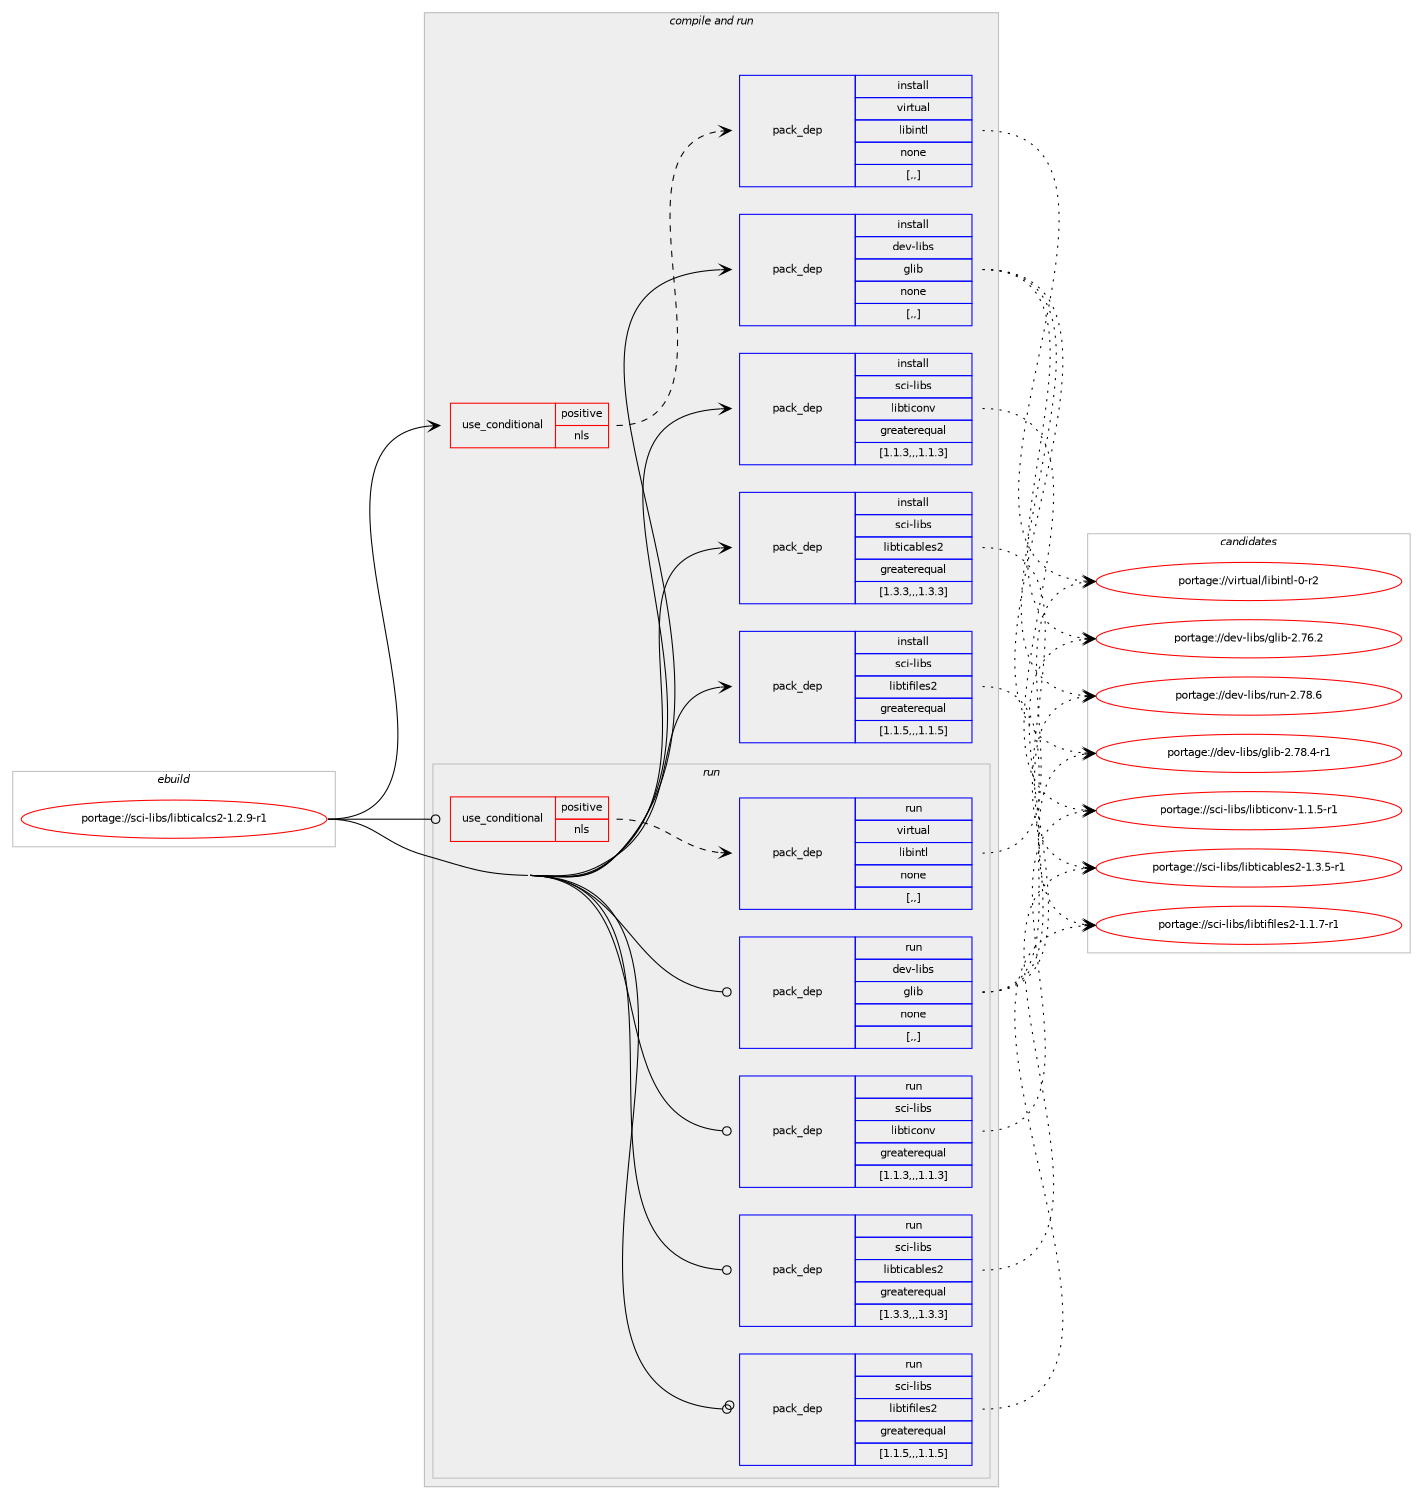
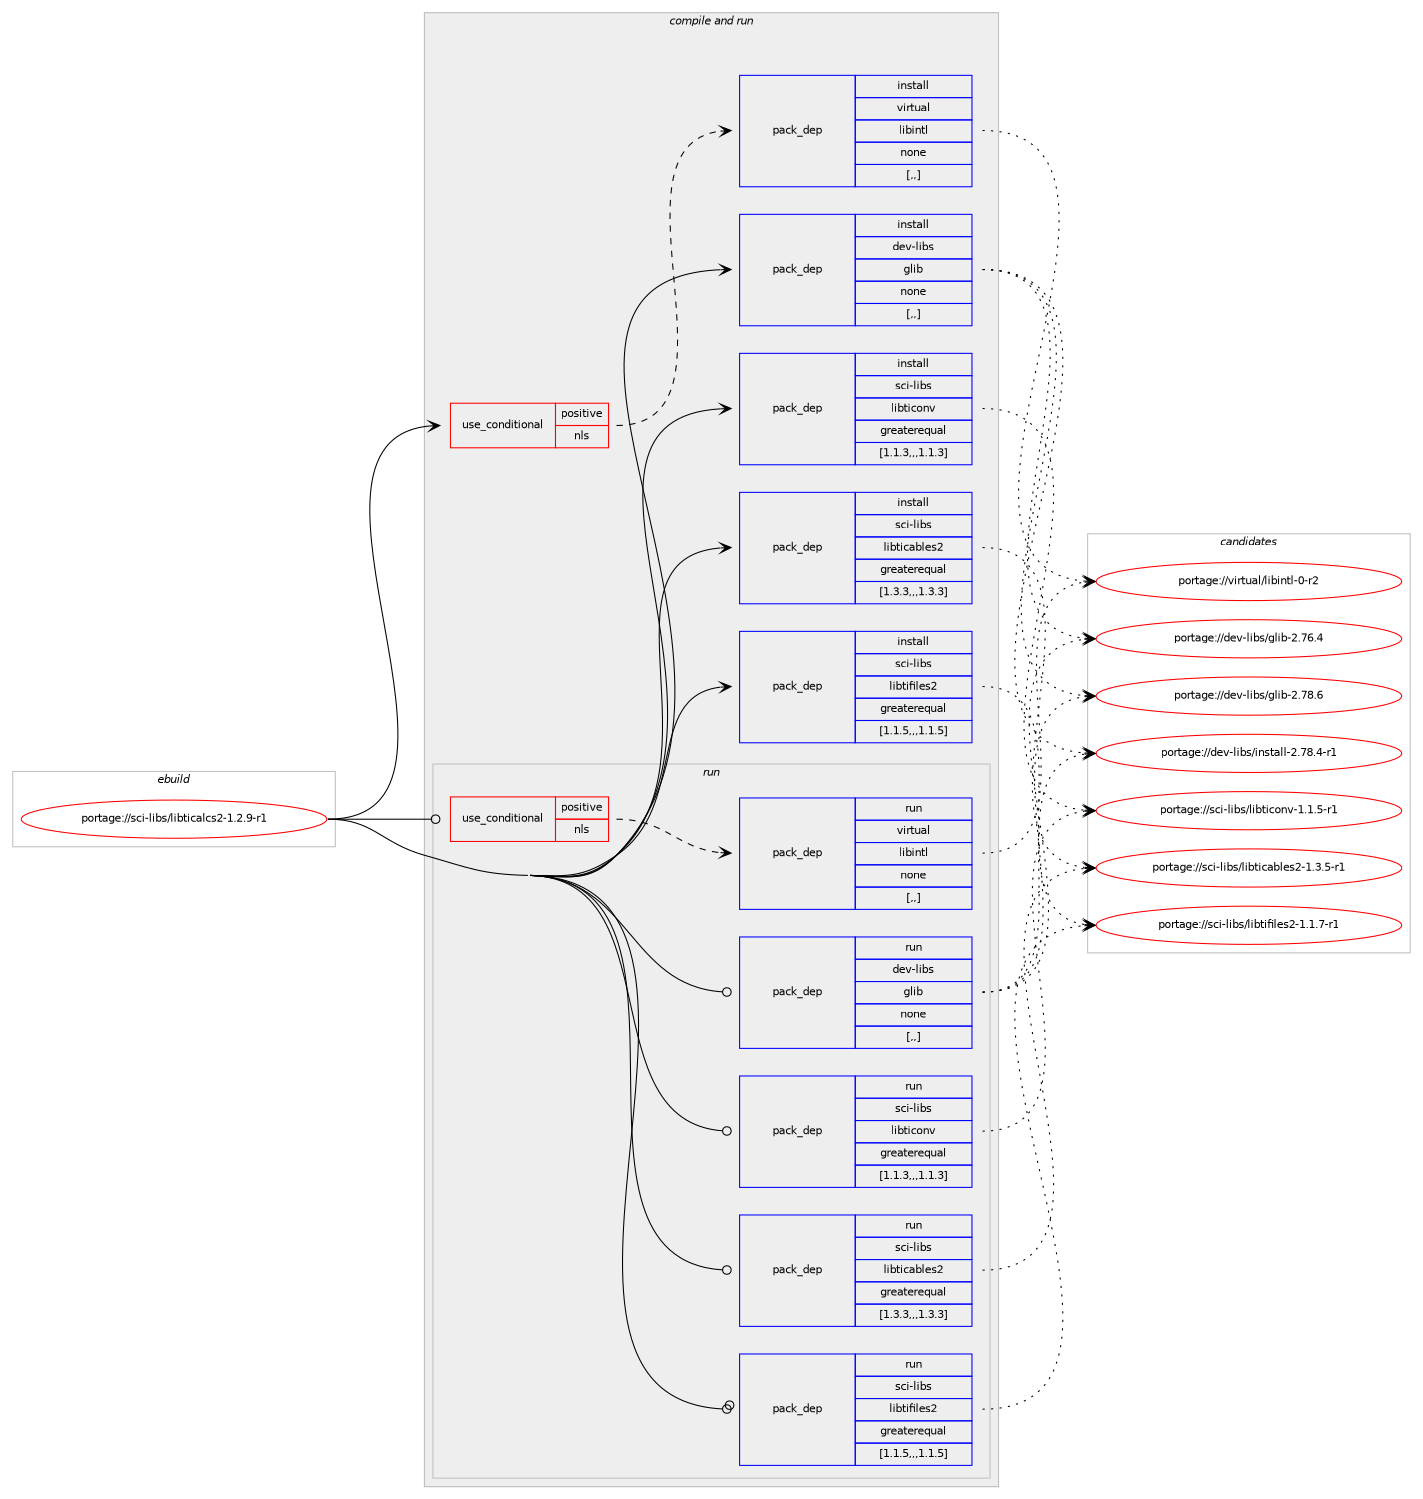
  digraph {
    compound=true
    concentrate=true
    fontname="DejaVu Sans"
    fontsize=10
    newrank=true
    rankdir=LR
    ranksep=1.5
    node [color=red fontname="DejaVu Sans" fontsize=10 shape=none]
    edge [arrowhead=vee fontname="DejaVu Sans" headport=w style=dotted tailport=e weight=100]
    n1 [label="portage://sci-libs/libticalcs2-1.2.9-r1" width=4 shape=""]
    n2 [color=blue label=<<TABLE BORDER="0" CELLBORDER="1" CELLSPACING="0" CELLPADDING="4" WIDTH="220"><TR><TD ROWSPAN="6" CELLPADDING="30">pack_dep</TD></TR><TR><TD WIDTH="110">install</TD></TR><TR><TD>virtual</TD></TR><TR><TD>libintl</TD></TR><TR><TD>none</TD></TR><TR><TD>[,,]</TD></TR></TABLE>>]
    n3 [label=<<TABLE BORDER="0" CELLBORDER="1" CELLSPACING="0" CELLPADDING="4"><TR><TD ROWSPAN="3" CELLPADDING="10">use_conditional</TD></TR><TR><TD>positive</TD></TR><TR><TD>nls</TD></TR></TABLE>>]
    n4 [color=blue label=<<TABLE BORDER="0" CELLBORDER="1" CELLSPACING="0" CELLPADDING="4" WIDTH="220"><TR><TD ROWSPAN="6" CELLPADDING="30">pack_dep</TD></TR><TR><TD WIDTH="110">install</TD></TR><TR><TD>dev-libs</TD></TR><TR><TD>glib</TD></TR><TR><TD>none</TD></TR><TR><TD>[,,]</TD></TR></TABLE>>]
    n5 [color=blue label=<<TABLE BORDER="0" CELLBORDER="1" CELLSPACING="0" CELLPADDING="4" WIDTH="220"><TR><TD ROWSPAN="6" CELLPADDING="30">pack_dep</TD></TR><TR><TD WIDTH="110">install</TD></TR><TR><TD>sci-libs</TD></TR><TR><TD>libticables2</TD></TR><TR><TD>greaterequal</TD></TR><TR><TD>[1.3.3,,,1.3.3]</TD></TR></TABLE>>]
    n6 [color=blue label=<<TABLE BORDER="0" CELLBORDER="1" CELLSPACING="0" CELLPADDING="4" WIDTH="220"><TR><TD ROWSPAN="6" CELLPADDING="30">pack_dep</TD></TR><TR><TD WIDTH="110">install</TD></TR><TR><TD>sci-libs</TD></TR><TR><TD>libticonv</TD></TR><TR><TD>greaterequal</TD></TR><TR><TD>[1.1.3,,,1.1.3]</TD></TR></TABLE>>]
    n7 [color=blue label=<<TABLE BORDER="0" CELLBORDER="1" CELLSPACING="0" CELLPADDING="4" WIDTH="220"><TR><TD ROWSPAN="6" CELLPADDING="30">pack_dep</TD></TR><TR><TD WIDTH="110">install</TD></TR><TR><TD>sci-libs</TD></TR><TR><TD>libtifiles2</TD></TR><TR><TD>greaterequal</TD></TR><TR><TD>[1.1.5,,,1.1.5]</TD></TR></TABLE>>]
    n8 [color=blue label=<<TABLE BORDER="0" CELLBORDER="1" CELLSPACING="0" CELLPADDING="4" WIDTH="220"><TR><TD ROWSPAN="6" CELLPADDING="30">pack_dep</TD></TR><TR><TD WIDTH="110">run</TD></TR><TR><TD>virtual</TD></TR><TR><TD>libintl</TD></TR><TR><TD>none</TD></TR><TR><TD>[,,]</TD></TR></TABLE>>]
    n9 [label=<<TABLE BORDER="0" CELLBORDER="1" CELLSPACING="0" CELLPADDING="4"><TR><TD ROWSPAN="3" CELLPADDING="10">use_conditional</TD></TR><TR><TD>positive</TD></TR><TR><TD>nls</TD></TR></TABLE>>]
    n10 [color=blue label=<<TABLE BORDER="0" CELLBORDER="1" CELLSPACING="0" CELLPADDING="4" WIDTH="220"><TR><TD ROWSPAN="6" CELLPADDING="30">pack_dep</TD></TR><TR><TD WIDTH="110">run</TD></TR><TR><TD>sci-libs</TD></TR><TR><TD>libtifiles2</TD></TR><TR><TD>greaterequal</TD></TR><TR><TD>[1.1.5,,,1.1.5]</TD></TR></TABLE>>]
    n11 [color=blue label=<<TABLE BORDER="0" CELLBORDER="1" CELLSPACING="0" CELLPADDING="4" WIDTH="220"><TR><TD ROWSPAN="6" CELLPADDING="30">pack_dep</TD></TR><TR><TD WIDTH="110">run</TD></TR><TR><TD>dev-libs</TD></TR><TR><TD>glib</TD></TR><TR><TD>none</TD></TR><TR><TD>[,,]</TD></TR></TABLE>>]
    n12 [color=blue label=<<TABLE BORDER="0" CELLBORDER="1" CELLSPACING="0" CELLPADDING="4" WIDTH="220"><TR><TD ROWSPAN="6" CELLPADDING="30">pack_dep</TD></TR><TR><TD WIDTH="110">run</TD></TR><TR><TD>sci-libs</TD></TR><TR><TD>libticables2</TD></TR><TR><TD>greaterequal</TD></TR><TR><TD>[1.3.3,,,1.3.3]</TD></TR></TABLE>>]
    n13 [color=blue label=<<TABLE BORDER="0" CELLBORDER="1" CELLSPACING="0" CELLPADDING="4" WIDTH="220"><TR><TD ROWSPAN="6" CELLPADDING="30">pack_dep</TD></TR><TR><TD WIDTH="110">run</TD></TR><TR><TD>sci-libs</TD></TR><TR><TD>libticonv</TD></TR><TR><TD>greaterequal</TD></TR><TR><TD>[1.1.3,,,1.1.3]</TD></TR></TABLE>>]
    n14 [label="portage://virtual/libintl-0-r2" width=4 shape=""]
-   n15 [label="portage://dev-libs/run-2.78.6" width=4 shape=""]
-   n16 [label="portage://dev-libs/glib-2.78.4-r1" width=4 shape=""]
-   n17 [label="portage://dev-libs/glib-2.76.2" width=4 shape=""]
+   n15 [label="portage://dev-libs/glib-2.78.6" width=4 shape=""]
+   n16 [label="portage://dev-libs/install-2.78.4-r1" width=4 shape=""]
+   n17 [label="portage://dev-libs/glib-2.76.4" width=4 shape=""]
    n18 [label="portage://sci-libs/libticables2-1.3.5-r1" width=4 shape=""]
    n19 [label="portage://sci-libs/libticonv-1.1.5-r1" width=4 shape=""]
    n20 [label="portage://sci-libs/libtifiles2-1.1.7-r1" width=4 shape=""]
    subgraph cluster_1 {
      color=gray
      label=<<i>ebuild</i>>
      n1
    }
    subgraph cluster_2 {
      color=gray
      label=<<i>dependencies</i>>
      subgraph cluster_3 {
        color=gray
        fillcolor="#eeeeee"
        label=<<i>compile</i>>
        style=filled
        subgraph sub_4 {
          color=gray
          fillcolor="#eeeeee"
          label=<<i>compile</i>>
          style=filled
          n3
          subgraph sub_5 {
            color=gray
            fillcolor="#eeeeee"
            label=<<i>compile</i>>
            style=filled
            n2
          }
        }
        subgraph sub_6 {
          color=gray
          fillcolor="#eeeeee"
          label=<<i>compile</i>>
          style=filled
          n4
        }
        subgraph sub_7 {
          color=gray
          fillcolor="#eeeeee"
          label=<<i>compile</i>>
          style=filled
          n5
        }
        subgraph sub_8 {
          color=gray
          fillcolor="#eeeeee"
          label=<<i>compile</i>>
          style=filled
          n6
        }
        subgraph sub_9 {
          color=gray
          fillcolor="#eeeeee"
          label=<<i>compile</i>>
          style=filled
          n7
        }
      }
      subgraph cluster_10 {
        color=gray
        fillcolor="#eeeeee"
        label=<<i>compile and run</i>>
        style=filled
      }
      subgraph cluster_11 {
        color=gray
        fillcolor="#eeeeee"
        label=<<i>run</i>>
        style=filled
        subgraph sub_12 {
          color=gray
          fillcolor="#eeeeee"
          label=<<i>run</i>>
          style=filled
          n9
          subgraph sub_13 {
            color=gray
            fillcolor="#eeeeee"
            label=<<i>run</i>>
            style=filled
            n8
          }
        }
        subgraph sub_14 {
          color=gray
          fillcolor="#eeeeee"
          label=<<i>run</i>>
          style=filled
          n10
        }
        subgraph sub_15 {
          color=gray
          fillcolor="#eeeeee"
          label=<<i>run</i>>
          style=filled
          n11
        }
        subgraph sub_16 {
          color=gray
          fillcolor="#eeeeee"
          label=<<i>run</i>>
          style=filled
          n12
        }
        subgraph sub_17 {
          color=gray
          fillcolor="#eeeeee"
          label=<<i>run</i>>
          style=filled
          n13
        }
      }
    }
    subgraph cluster_18 {
      color=gray
      label=<<i>candidates</i>>
      rank=same
      subgraph sub_19 {
        color=black
        label=<<i>candidates</i>>
        nodesep=1
        rank=same
        n14
      }
      subgraph sub_20 {
        color=black
        label=<<i>candidates</i>>
        nodesep=1
        rank=same
        n15
        n16
        n17
      }
      subgraph sub_21 {
        color=black
        label=<<i>candidates</i>>
        nodesep=1
        rank=same
        n18
      }
      subgraph sub_22 {
        color=black
        label=<<i>candidates</i>>
        nodesep=1
        rank=same
        n19
      }
      subgraph sub_23 {
        color=black
        label=<<i>candidates</i>>
        nodesep=1
        rank=same
        n20
      }
      subgraph sub_24 {
        color=black
        label=<<i>candidates</i>>
        nodesep=1
        rank=same
        n14
      }
      subgraph sub_25 {
        color=black
        label=<<i>candidates</i>>
        nodesep=1
        rank=same
        n15
        n16
        n17
      }
      subgraph sub_26 {
        color=black
        label=<<i>candidates</i>>
        nodesep=1
        rank=same
        n18
      }
      subgraph sub_27 {
        color=black
        label=<<i>candidates</i>>
        nodesep=1
        rank=same
        n19
      }
      subgraph sub_28 {
        color=black
        label=<<i>candidates</i>>
        nodesep=1
        rank=same
        n20
      }
    }
    n1 -> n3 [style=solid weight=20]
    n1 -> n4 [style=solid weight=20]
    n1 -> n5 [style=solid weight=20]
    n1 -> n6 [style=solid weight=20]
    n1 -> n7 [style=solid weight=20]
    n1 -> n9 [arrowhead=odot style=solid weight=20]
    n1 -> n10 [arrowhead=odot style=solid weight=20]
    n1 -> n11 [arrowhead=odot style=solid weight=20]
    n1 -> n12 [arrowhead=odot style=solid weight=20]
    n1 -> n13 [arrowhead=odot style=solid weight=20]
    n2 -> n14
    n3 -> n2 [style=dashed weight=20]
    n4 -> n15
    n4 -> n16
    n4 -> n17
    n5 -> n18
    n6 -> n19
    n7 -> n20
    n8 -> n14
    n9 -> n8 [style=dashed weight=20]
    n10 -> n20
    n11 -> n15
    n11 -> n16
    n11 -> n17
    n12 -> n18
    n13 -> n19
  }
